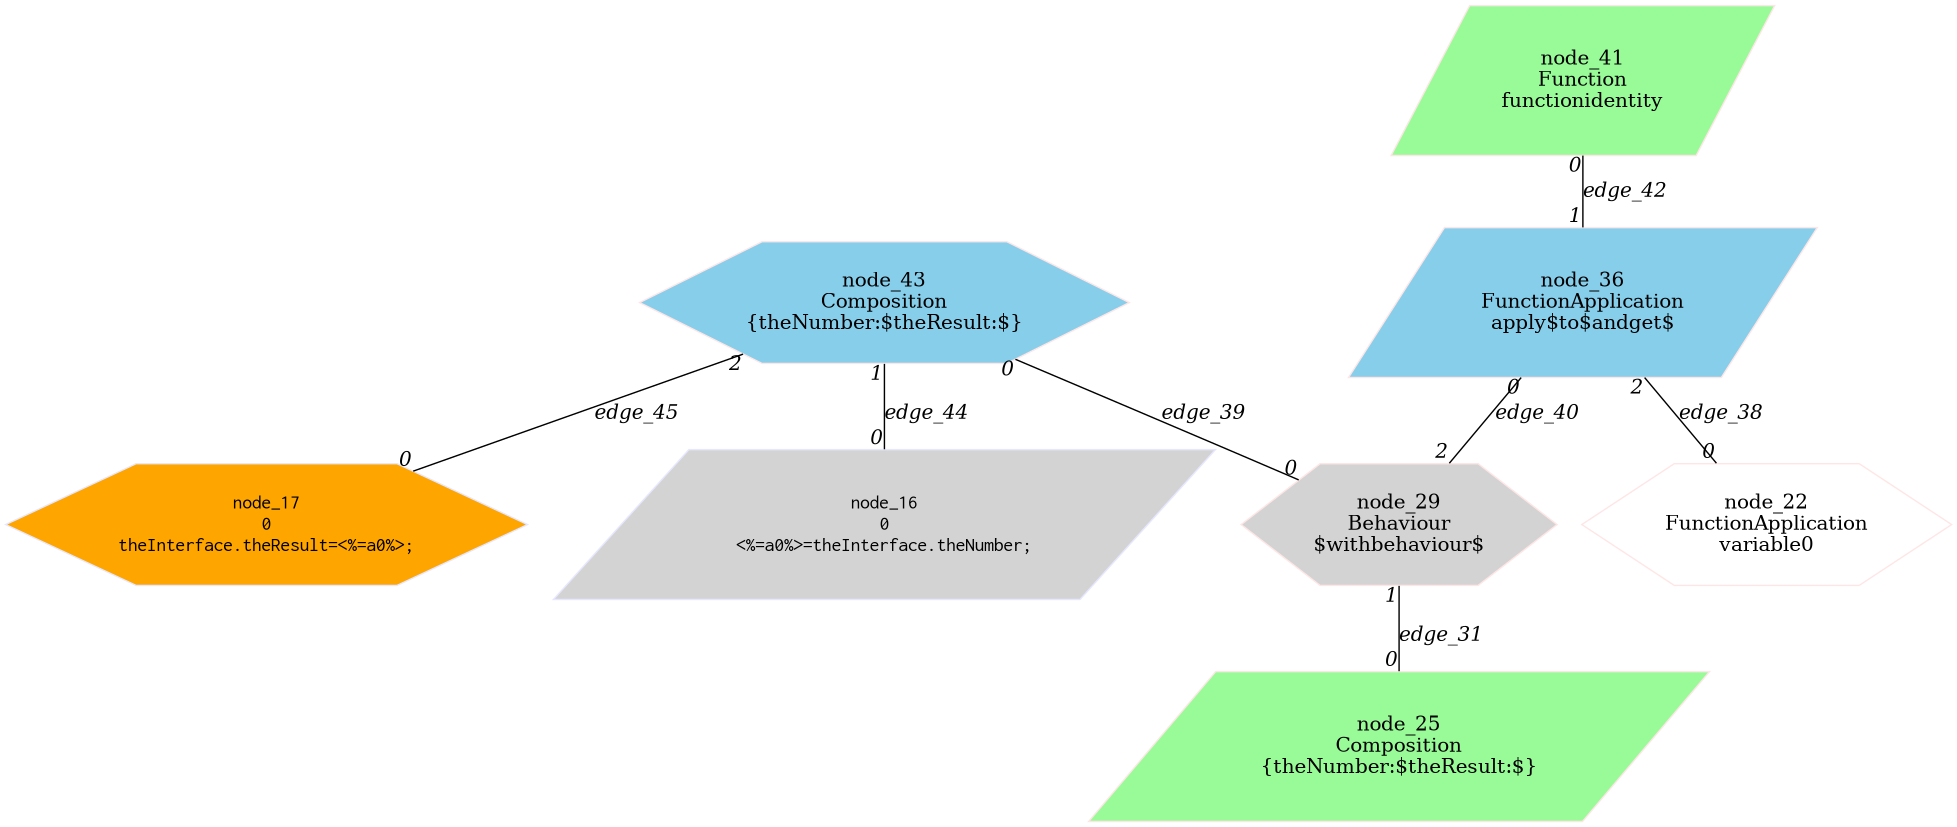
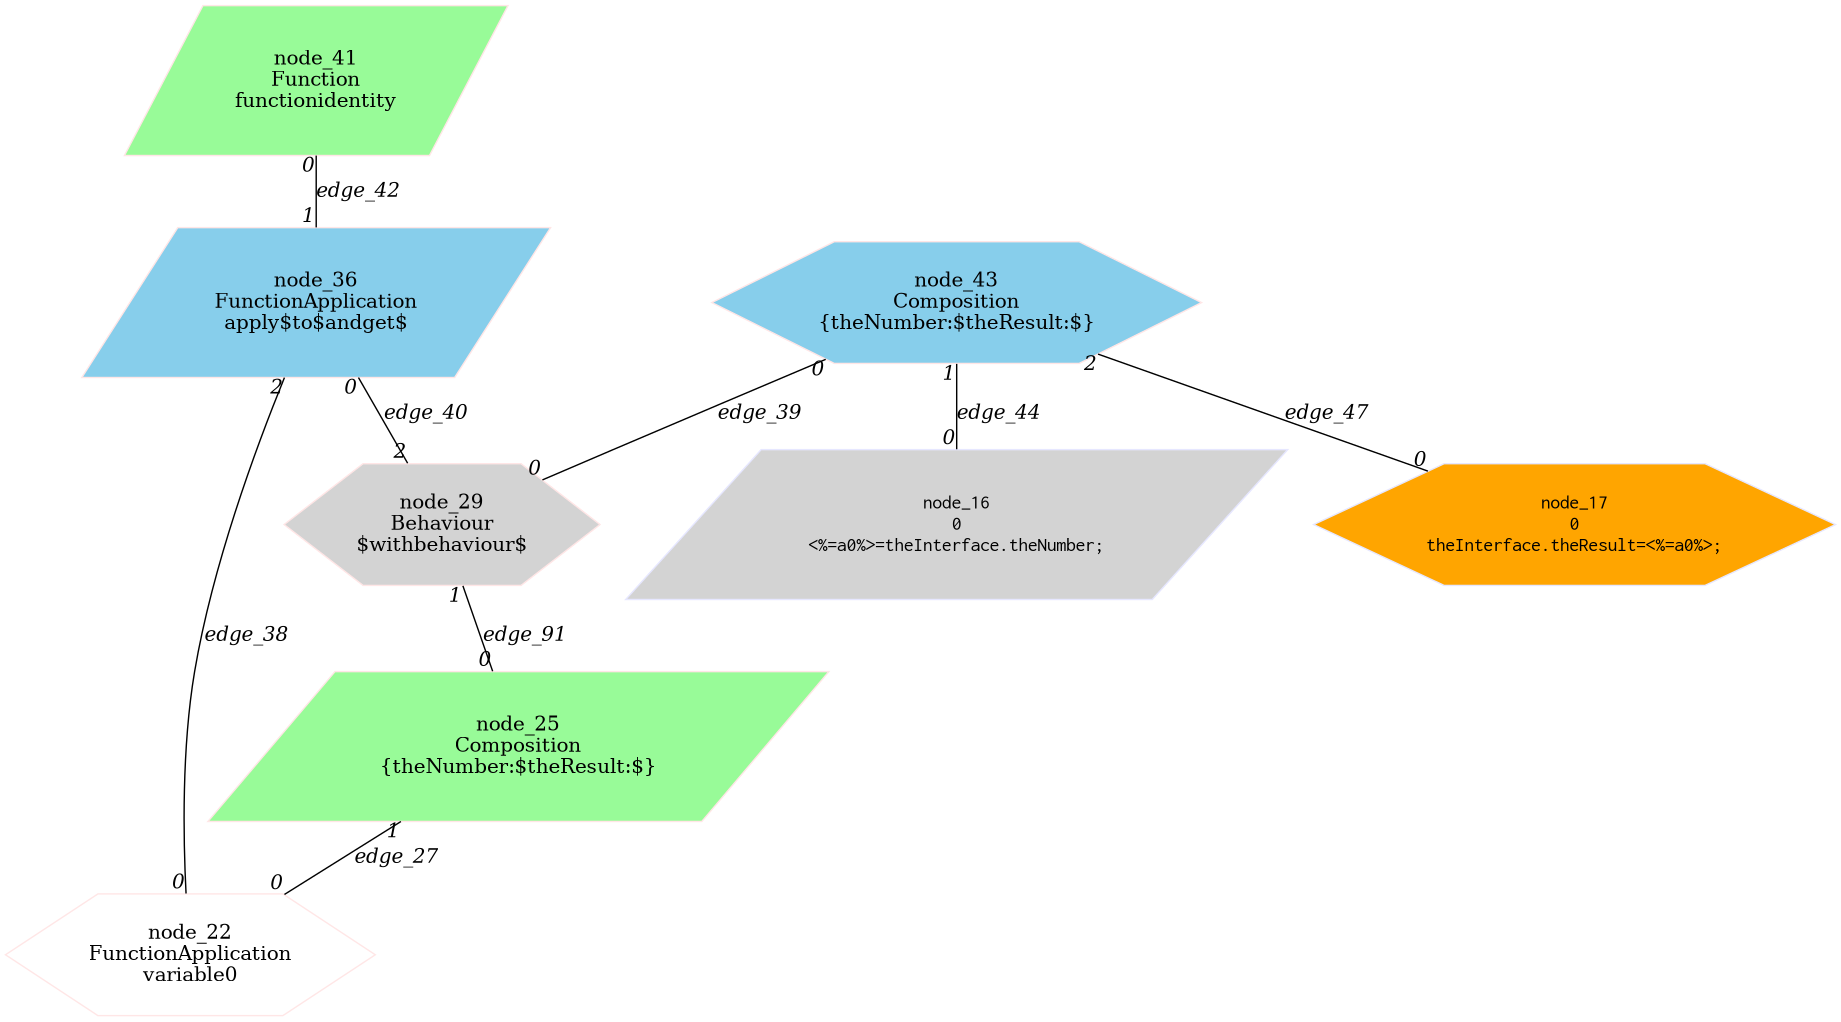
  digraph {
    node [color="0.0 0.1 1.0" fillcolor=palegreen shape=hexagon style=filled]
    edge [arrowHead=none dir=none fontname="Times-Italic" headlabel=0 taillabel=1]
    n1 [fillcolor=white label="node_22\nFunctionApplication\nvariable0"]
    n2 [label="node_25\nComposition\n{theNumber:$theResult:$}" shape=parallelogram]
    n3 [fillcolor=lightgrey label="node_29\nBehaviour\n$withbehaviour$"]
    n4 [fillcolor=skyblue label="node_36\nFunctionApplication\napply$to$andget$" shape=parallelogram]
    n5 [label="node_41\nFunction\nfunctionidentity" shape=parallelogram]
    n6 [fillcolor=skyblue label="node_43\nComposition\n{theNumber:$theResult:$}"]
    n7 [color="0.66 0.1 1.0" fillcolor=lightgrey fontname=Courier label="node_16\n0\n<%=a0%>=theInterface.theNumber;\n" shape=parallelogram]
    n8 [color="0.66 0.1 1.0" fillcolor=orange fontname=Courier label="node_17\n0\ntheInterface.theResult=<%=a0%>;\n"]
-   n3 -> n2 [label=edge_31]
+   n2 -> n1 [label=edge_27]
+   n3 -> n2 [label=edge_91]
    n4 -> n1 [label=edge_38 taillabel=2]
    n4 -> n3 [headlabel=2 label=edge_40 taillabel=0]
    n5 -> n4 [headlabel=1 label=edge_42 taillabel=0]
    n6 -> n3 [label=edge_39 taillabel=0]
    n6 -> n7 [label=edge_44]
-   n6 -> n8 [label=edge_45 taillabel=2]
+   n6 -> n8 [label=edge_47 taillabel=2]
  }
